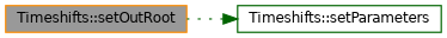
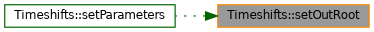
  digraph {
    rankdir=RL
    node [fontname=Helvetica fontsize=10 shape=box style=filled]
    n1 [color=darkorange fillcolor=grey60 fontcolor=black height=0.2 label="Timeshifts::setOutRoot" width=0.4]
    n2 [color=darkgreen fillcolor=white height=0.2 label="Timeshifts::setParameters" width=0.4]
-   n2 -> n1 [color=darkgreen dir=back fontname=Helvetica fontsize=10 labelfontname=Helvetica labelfontsize=10 style=dotted]
+   n1 -> n2 [color=darkgreen dir=back fontname=Helvetica fontsize=10 labelfontname=Helvetica labelfontsize=10 style=dotted]
  }
